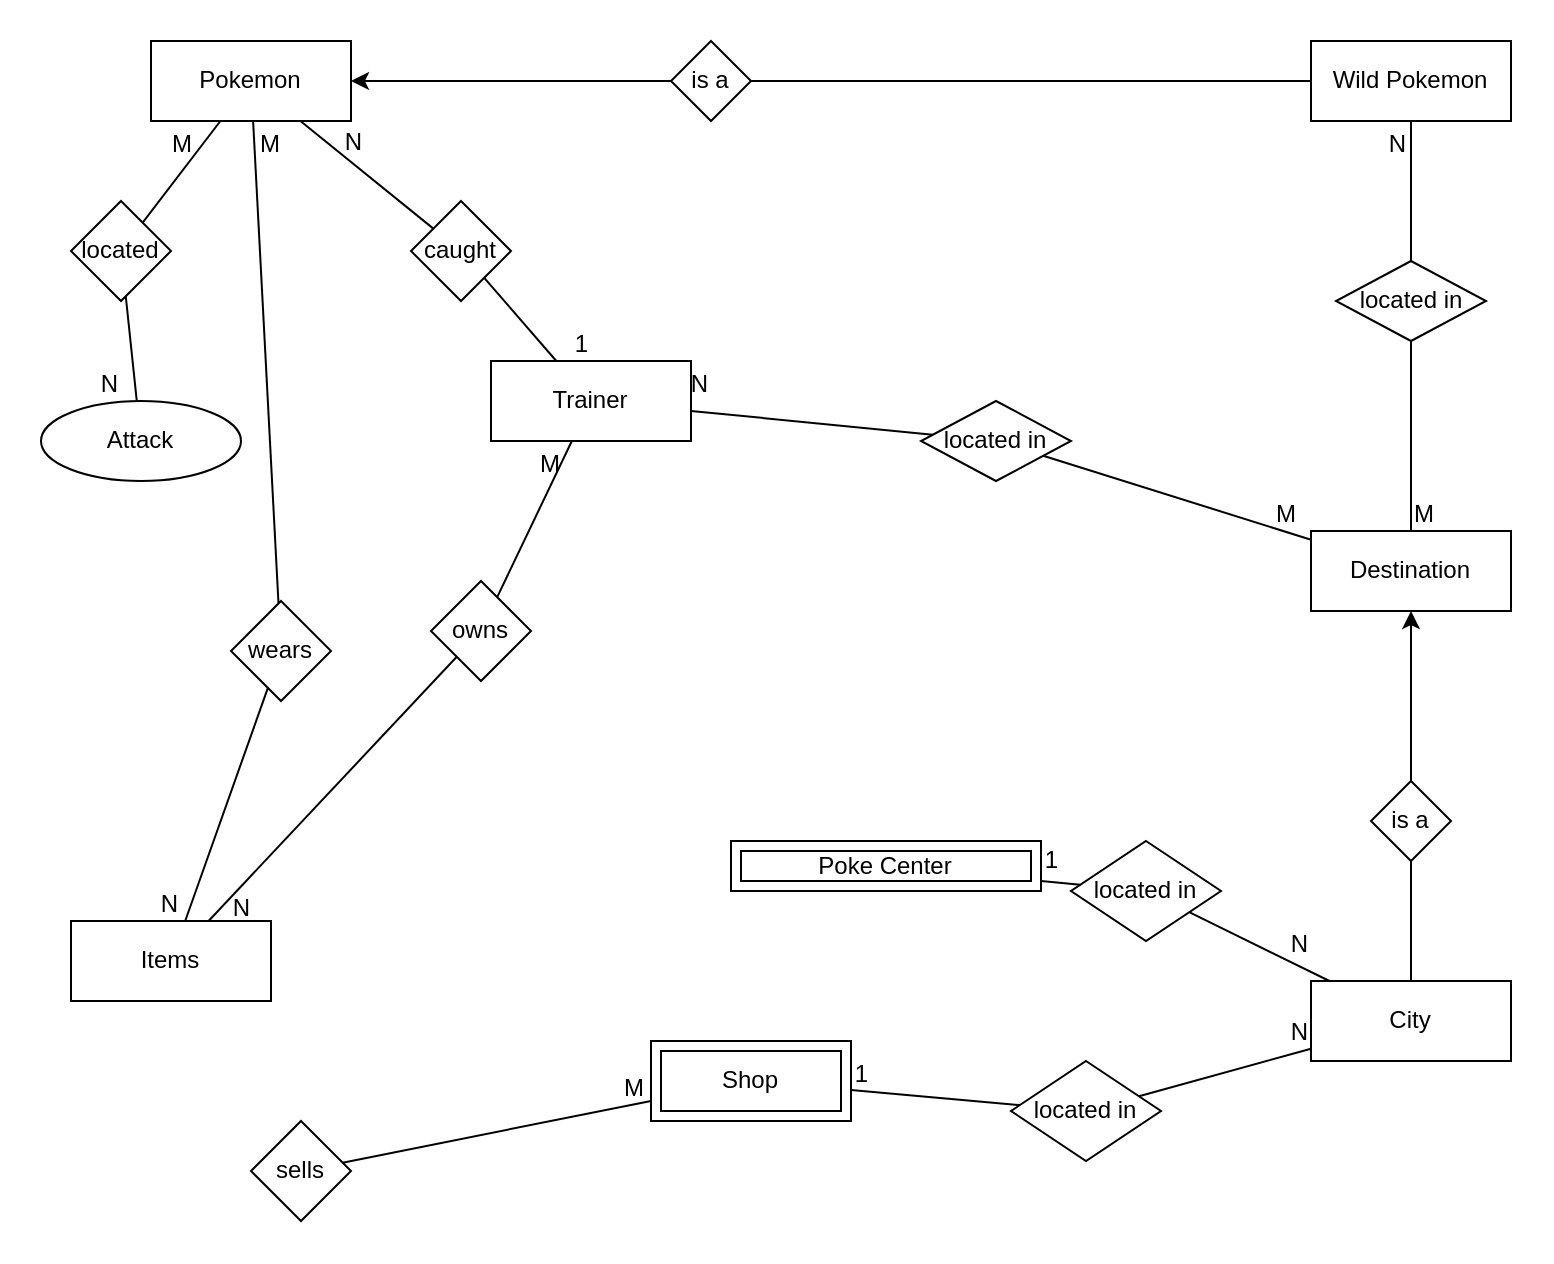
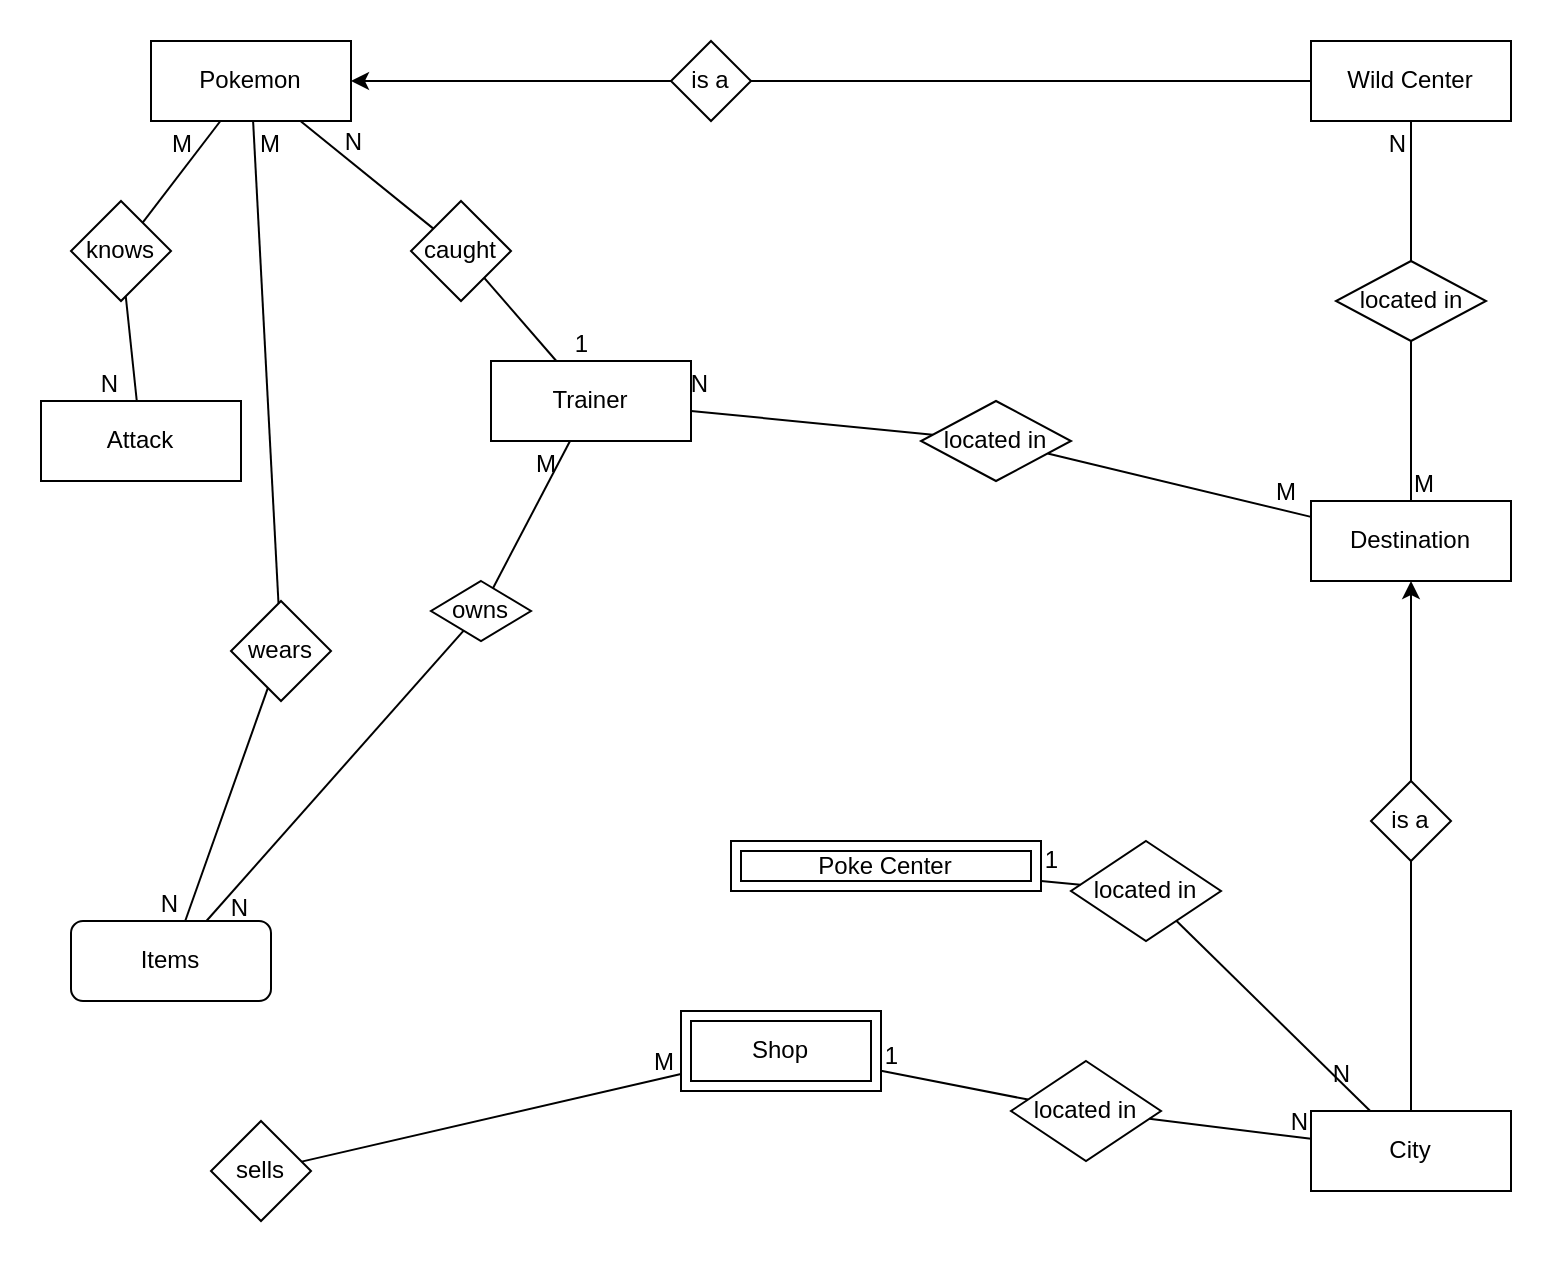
  <mxCell id="0" />
  <mxCell id="1" parent="0" />
  <mxCell id="2" style="edgeStyle=orthogonalEdgeStyle;rounded=0;orthogonalLoop=1;jettySize=auto;html=1;" edge="1" parent="1" source="3" target="4"><mxGeometry relative="1" as="geometry" /></mxCell>
  <mxCell id="3" value="is a" style="shape=rhombus;perimeter=rhombusPerimeter;whiteSpace=wrap;html=1;align=center;" vertex="1" parent="1"><mxGeometry x="335" y="20" width="40" height="40" as="geometry" /></mxCell>
  <mxCell id="4" value="Pokemon" style="whiteSpace=wrap;html=1;align=center;" vertex="1" parent="1"><mxGeometry x="75" y="20" width="100" height="40" as="geometry" /></mxCell>
- <mxCell id="5" value="Wild Pokemon" style="whiteSpace=wrap;html=1;align=center;" vertex="1" parent="1"><mxGeometry x="655" y="20" width="100" height="40" as="geometry" /></mxCell>
+ <mxCell id="5" value="Wild Center" style="whiteSpace=wrap;html=1;align=center;" vertex="1" parent="1"><mxGeometry x="655" y="20" width="100" height="40" as="geometry" /></mxCell>
  <mxCell id="6" value="" style="endArrow=none;html=1;rounded=0;" edge="1" parent="1" source="3" target="5"><mxGeometry relative="1" as="geometry"><mxPoint x="345" y="260" as="sourcePoint" /><mxPoint x="505" y="260" as="targetPoint" /></mxGeometry></mxCell>
- <mxCell id="7" value="Destination" style="whiteSpace=wrap;html=1;align=center;" vertex="1" parent="1"><mxGeometry x="655" y="265" width="100" height="40" as="geometry" /></mxCell>
+ <mxCell id="7" value="Destination" style="whiteSpace=wrap;html=1;align=center;" vertex="1" parent="1"><mxGeometry x="655" y="250" width="100" height="40" as="geometry" /></mxCell>
  <mxCell id="8" value="Trainer" style="whiteSpace=wrap;html=1;align=center;" vertex="1" parent="1"><mxGeometry x="245" y="180" width="100" height="40" as="geometry" /></mxCell>
- <mxCell id="9" value="Attack" style="ellipse;whiteSpace=wrap;html=1;align=center;" vertex="1" parent="1"><mxGeometry x="20" y="200" width="100" height="40" as="geometry" /></mxCell>
- <mxCell id="10" value="City" style="whiteSpace=wrap;html=1;align=center;" vertex="1" parent="1"><mxGeometry x="655" y="490" width="100" height="40" as="geometry" /></mxCell>
+ <mxCell id="9" value="Attack" style="whiteSpace=wrap;html=1;align=center;" vertex="1" parent="1"><mxGeometry x="20" y="200" width="100" height="40" as="geometry" /></mxCell>
+ <mxCell id="10" value="City" style="whiteSpace=wrap;html=1;align=center;" vertex="1" parent="1"><mxGeometry x="655" y="555" width="100" height="40" as="geometry" /></mxCell>
  <mxCell id="11" style="edgeStyle=orthogonalEdgeStyle;rounded=0;orthogonalLoop=1;jettySize=auto;html=1;" edge="1" parent="1" source="12" target="7"><mxGeometry relative="1" as="geometry" /></mxCell>
  <mxCell id="12" value="is a" style="shape=rhombus;perimeter=rhombusPerimeter;whiteSpace=wrap;html=1;align=center;" vertex="1" parent="1"><mxGeometry x="685" y="390" width="40" height="40" as="geometry" /></mxCell>
  <mxCell id="13" value="" style="endArrow=none;html=1;rounded=0;" edge="1" parent="1" source="10" target="12"><mxGeometry relative="1" as="geometry"><mxPoint x="345" y="260" as="sourcePoint" /><mxPoint x="505" y="260" as="targetPoint" /></mxGeometry></mxCell>
  <mxCell id="14" value="caught" style="shape=rhombus;perimeter=rhombusPerimeter;whiteSpace=wrap;html=1;align=center;" vertex="1" parent="1"><mxGeometry x="205" y="100" width="50" height="50" as="geometry" /></mxCell>
  <mxCell id="15" value="Poke Center" style="shape=ext;margin=3;double=1;whiteSpace=wrap;html=1;align=center;" vertex="1" parent="1"><mxGeometry x="365" y="420" width="155" height="25" as="geometry" /></mxCell>
  <mxCell id="16" value="located in" style="shape=rhombus;perimeter=rhombusPerimeter;whiteSpace=wrap;html=1;align=center;" vertex="1" parent="1"><mxGeometry x="535" y="420" width="75" height="50" as="geometry" /></mxCell>
- <mxCell id="17" value="Shop" style="shape=ext;margin=3;double=1;whiteSpace=wrap;html=1;align=center;" vertex="1" parent="1"><mxGeometry x="325" y="520" width="100" height="40" as="geometry" /></mxCell>
+ <mxCell id="17" value="Shop" style="shape=ext;margin=3;double=1;whiteSpace=wrap;html=1;align=center;" vertex="1" parent="1"><mxGeometry x="340" y="505" width="100" height="40" as="geometry" /></mxCell>
  <mxCell id="18" value="located in" style="shape=rhombus;perimeter=rhombusPerimeter;whiteSpace=wrap;html=1;align=center;" vertex="1" parent="1"><mxGeometry x="505" y="530" width="75" height="50" as="geometry" /></mxCell>
- <mxCell id="19" value="Items" style="whiteSpace=wrap;html=1;align=center;" vertex="1" parent="1"><mxGeometry x="35" y="460" width="100" height="40" as="geometry" /></mxCell>
- <mxCell id="20" value="owns" style="shape=rhombus;perimeter=rhombusPerimeter;whiteSpace=wrap;html=1;align=center;" vertex="1" parent="1"><mxGeometry x="215" y="290" width="50" height="50" as="geometry" /></mxCell>
+ <mxCell id="19" value="Items" style="whiteSpace=wrap;html=1;align=center;rounded=1;" vertex="1" parent="1"><mxGeometry x="35" y="460" width="100" height="40" as="geometry" /></mxCell>
+ <mxCell id="20" value="owns" style="shape=rhombus;perimeter=rhombusPerimeter;whiteSpace=wrap;html=1;align=center;" vertex="1" parent="1"><mxGeometry x="215" y="290" width="50" height="30" as="geometry" /></mxCell>
  <mxCell id="21" value="" style="endArrow=none;html=1;rounded=0;" edge="1" parent="1" source="20" target="19"><mxGeometry relative="1" as="geometry"><mxPoint x="345" y="260" as="sourcePoint" /><mxPoint x="505" y="260" as="targetPoint" /></mxGeometry></mxCell>
  <mxCell id="22" value="N" style="resizable=0;html=1;whiteSpace=wrap;align=right;verticalAlign=bottom;" connectable="0" vertex="1" parent="21"><mxGeometry x="1" relative="1" as="geometry"><mxPoint x="22" y="2" as="offset" /></mxGeometry></mxCell>
  <mxCell id="23" value="" style="endArrow=none;html=1;rounded=0;" edge="1" parent="1" source="20" target="8"><mxGeometry relative="1" as="geometry"><mxPoint x="265.002" y="422.222" as="sourcePoint" /><mxPoint x="314.655" y="300" as="targetPoint" /></mxGeometry></mxCell>
  <mxCell id="24" value="M" style="resizable=0;html=1;whiteSpace=wrap;align=right;verticalAlign=bottom;" connectable="0" vertex="1" parent="23"><mxGeometry x="1" relative="1" as="geometry"><mxPoint x="-5" y="20" as="offset" /></mxGeometry></mxCell>
  <mxCell id="25" value="" style="endArrow=none;html=1;rounded=0;" edge="1" parent="1" source="29" target="19"><mxGeometry relative="1" as="geometry"><mxPoint x="345" y="260" as="sourcePoint" /><mxPoint x="505" y="260" as="targetPoint" /></mxGeometry></mxCell>
  <mxCell id="26" value="N" style="resizable=0;html=1;whiteSpace=wrap;align=right;verticalAlign=bottom;" connectable="0" vertex="1" parent="25"><mxGeometry x="1" relative="1" as="geometry"><mxPoint x="-2" as="offset" /></mxGeometry></mxCell>
  <mxCell id="27" value="" style="endArrow=none;html=1;rounded=0;" edge="1" parent="1" source="4" target="29"><mxGeometry relative="1" as="geometry"><mxPoint x="129" y="60" as="sourcePoint" /><mxPoint x="206" y="440" as="targetPoint" /></mxGeometry></mxCell>
  <mxCell id="28" value="M" style="resizable=0;html=1;whiteSpace=wrap;align=left;verticalAlign=bottom;" connectable="0" vertex="1" parent="27"><mxGeometry x="-1" relative="1" as="geometry"><mxPoint x="2" y="20" as="offset" /></mxGeometry></mxCell>
  <mxCell id="29" value="wears" style="shape=rhombus;perimeter=rhombusPerimeter;whiteSpace=wrap;html=1;align=center;" vertex="1" parent="1"><mxGeometry x="115" y="300" width="50" height="50" as="geometry" /></mxCell>
  <mxCell id="30" value="" style="endArrow=none;html=1;rounded=0;" edge="1" parent="1" source="34" target="5"><mxGeometry relative="1" as="geometry"><mxPoint x="345" y="260" as="sourcePoint" /><mxPoint x="505" y="260" as="targetPoint" /></mxGeometry></mxCell>
  <mxCell id="31" value="N" style="resizable=0;html=1;whiteSpace=wrap;align=right;verticalAlign=bottom;" connectable="0" vertex="1" parent="30"><mxGeometry x="1" relative="1" as="geometry"><mxPoint x="-1" y="20" as="offset" /></mxGeometry></mxCell>
  <mxCell id="32" value="" style="endArrow=none;html=1;rounded=0;" edge="1" parent="1" source="7" target="34"><mxGeometry relative="1" as="geometry"><mxPoint x="705" y="250" as="sourcePoint" /><mxPoint x="705" y="60" as="targetPoint" /></mxGeometry></mxCell>
  <mxCell id="33" value="M" style="resizable=0;html=1;whiteSpace=wrap;align=left;verticalAlign=bottom;" connectable="0" vertex="1" parent="32"><mxGeometry x="-1" relative="1" as="geometry" /></mxCell>
  <mxCell id="34" value="located in" style="shape=rhombus;perimeter=rhombusPerimeter;whiteSpace=wrap;html=1;align=center;" vertex="1" parent="1"><mxGeometry x="667.5" y="130" width="75" height="40" as="geometry" /></mxCell>
  <mxCell id="35" value="" style="endArrow=none;html=1;rounded=0;" edge="1" parent="1" source="39" target="9"><mxGeometry relative="1" as="geometry"><mxPoint x="375" y="350" as="sourcePoint" /><mxPoint x="535" y="350" as="targetPoint" /></mxGeometry></mxCell>
  <mxCell id="36" value="N" style="resizable=0;html=1;whiteSpace=wrap;align=right;verticalAlign=bottom;" connectable="0" vertex="1" parent="35"><mxGeometry x="1" relative="1" as="geometry"><mxPoint x="-8" as="offset" /></mxGeometry></mxCell>
  <mxCell id="37" value="" style="endArrow=none;html=1;rounded=0;" edge="1" parent="1" source="4" target="39"><mxGeometry relative="1" as="geometry"><mxPoint x="119" y="60" as="sourcePoint" /><mxPoint x="76" y="200" as="targetPoint" /></mxGeometry></mxCell>
  <mxCell id="38" value="M" style="resizable=0;html=1;whiteSpace=wrap;align=left;verticalAlign=bottom;" connectable="0" vertex="1" parent="37"><mxGeometry x="-1" relative="1" as="geometry"><mxPoint x="-26" y="20" as="offset" /></mxGeometry></mxCell>
- <mxCell id="39" value="located" style="shape=rhombus;perimeter=rhombusPerimeter;whiteSpace=wrap;html=1;align=center;" vertex="1" parent="1"><mxGeometry x="35" y="100" width="50" height="50" as="geometry" /></mxCell>
+ <mxCell id="39" value="knows" style="shape=rhombus;perimeter=rhombusPerimeter;whiteSpace=wrap;html=1;align=center;" vertex="1" parent="1"><mxGeometry x="35" y="100" width="50" height="50" as="geometry" /></mxCell>
  <mxCell id="40" value="" style="endArrow=none;html=1;rounded=0;" edge="1" parent="1" source="14" target="8"><mxGeometry relative="1" as="geometry"><mxPoint x="375" y="350" as="sourcePoint" /><mxPoint x="535" y="350" as="targetPoint" /></mxGeometry></mxCell>
  <mxCell id="41" value="1" style="resizable=0;html=1;whiteSpace=wrap;align=right;verticalAlign=bottom;" connectable="0" vertex="1" parent="40"><mxGeometry x="1" relative="1" as="geometry"><mxPoint x="17" as="offset" /></mxGeometry></mxCell>
  <mxCell id="42" value="" style="endArrow=none;html=1;rounded=0;" edge="1" parent="1" source="14" target="4"><mxGeometry relative="1" as="geometry"><mxPoint x="375" y="350" as="sourcePoint" /><mxPoint x="535" y="350" as="targetPoint" /></mxGeometry></mxCell>
  <mxCell id="43" value="N" style="resizable=0;html=1;whiteSpace=wrap;align=right;verticalAlign=bottom;" connectable="0" vertex="1" parent="42"><mxGeometry x="1" relative="1" as="geometry"><mxPoint x="33" y="19" as="offset" /></mxGeometry></mxCell>
  <mxCell id="44" value="" style="endArrow=none;html=1;rounded=0;" edge="1" target="46" parent="1" source="7"><mxGeometry relative="1" as="geometry"><mxPoint x="497.5" y="330" as="sourcePoint" /><mxPoint x="497.5" y="140" as="targetPoint" /></mxGeometry></mxCell>
  <mxCell id="45" value="M" style="resizable=0;html=1;whiteSpace=wrap;align=left;verticalAlign=bottom;" connectable="0" vertex="1" parent="44"><mxGeometry x="-1" relative="1" as="geometry"><mxPoint x="-19" y="-4" as="offset" /></mxGeometry></mxCell>
  <mxCell id="46" value="located in" style="shape=rhombus;perimeter=rhombusPerimeter;whiteSpace=wrap;html=1;align=center;" vertex="1" parent="1"><mxGeometry x="460" y="200" width="75" height="40" as="geometry" /></mxCell>
  <mxCell id="47" value="" style="endArrow=none;html=1;rounded=0;" edge="1" source="46" parent="1" target="8"><mxGeometry relative="1" as="geometry"><mxPoint x="137.5" y="340" as="sourcePoint" /><mxPoint x="497.5" y="140" as="targetPoint" /></mxGeometry></mxCell>
  <mxCell id="48" value="N" style="resizable=0;html=1;whiteSpace=wrap;align=right;verticalAlign=bottom;" connectable="0" vertex="1" parent="47"><mxGeometry x="1" relative="1" as="geometry"><mxPoint x="10" y="-5" as="offset" /></mxGeometry></mxCell>
  <mxCell id="49" value="" style="endArrow=none;html=1;rounded=0;" edge="1" parent="1" source="17" target="51"><mxGeometry relative="1" as="geometry"><mxPoint x="325" y="530" as="sourcePoint" /><mxPoint x="135" y="490" as="targetPoint" /></mxGeometry></mxCell>
  <mxCell id="50" value="M" style="resizable=0;html=1;whiteSpace=wrap;align=left;verticalAlign=bottom;" connectable="0" vertex="1" parent="49"><mxGeometry x="-1" relative="1" as="geometry"><mxPoint x="-15" y="2" as="offset" /></mxGeometry></mxCell>
- <mxCell id="51" value="sells" style="shape=rhombus;perimeter=rhombusPerimeter;whiteSpace=wrap;html=1;align=center;" vertex="1" parent="1"><mxGeometry x="125" y="560" width="50" height="50" as="geometry" /></mxCell>
+ <mxCell id="51" value="sells" style="shape=rhombus;perimeter=rhombusPerimeter;whiteSpace=wrap;html=1;align=center;" vertex="1" parent="1"><mxGeometry x="105" y="560" width="50" height="50" as="geometry" /></mxCell>
  <mxCell id="52" value="" style="endArrow=none;html=1;rounded=0;" edge="1" parent="1" source="18" target="17"><mxGeometry relative="1" as="geometry"><mxPoint x="375" y="350" as="sourcePoint" /><mxPoint x="535" y="350" as="targetPoint" /></mxGeometry></mxCell>
  <mxCell id="53" value="1" style="resizable=0;html=1;whiteSpace=wrap;align=right;verticalAlign=bottom;" connectable="0" vertex="1" parent="52"><mxGeometry x="1" relative="1" as="geometry"><mxPoint x="10" y="1" as="offset" /></mxGeometry></mxCell>
  <mxCell id="54" value="" style="endArrow=none;html=1;rounded=0;" edge="1" parent="1" source="18" target="10"><mxGeometry relative="1" as="geometry"><mxPoint x="555" y="560" as="sourcePoint" /><mxPoint x="435" y="554" as="targetPoint" /></mxGeometry></mxCell>
  <mxCell id="55" value="N" style="resizable=0;html=1;whiteSpace=wrap;align=right;verticalAlign=bottom;" connectable="0" vertex="1" parent="54"><mxGeometry x="1" relative="1" as="geometry" /></mxCell>
  <mxCell id="56" value="" style="endArrow=none;html=1;rounded=0;" edge="1" parent="1" source="16" target="15"><mxGeometry relative="1" as="geometry"><mxPoint x="519" y="562" as="sourcePoint" /><mxPoint x="465" y="500" as="targetPoint" /></mxGeometry></mxCell>
  <mxCell id="57" value="1" style="resizable=0;html=1;whiteSpace=wrap;align=right;verticalAlign=bottom;" connectable="0" vertex="1" parent="56"><mxGeometry x="1" relative="1" as="geometry"><mxPoint x="10" y="-2" as="offset" /></mxGeometry></mxCell>
  <mxCell id="58" value="" style="endArrow=none;html=1;rounded=0;" edge="1" parent="1" source="16" target="10"><mxGeometry relative="1" as="geometry"><mxPoint x="579" y="558" as="sourcePoint" /><mxPoint x="665" y="534" as="targetPoint" /></mxGeometry></mxCell>
  <mxCell id="59" value="N" style="resizable=0;html=1;whiteSpace=wrap;align=right;verticalAlign=bottom;" connectable="0" vertex="1" parent="58"><mxGeometry x="1" relative="1" as="geometry"><mxPoint x="-9" y="-10" as="offset" /></mxGeometry></mxCell>
